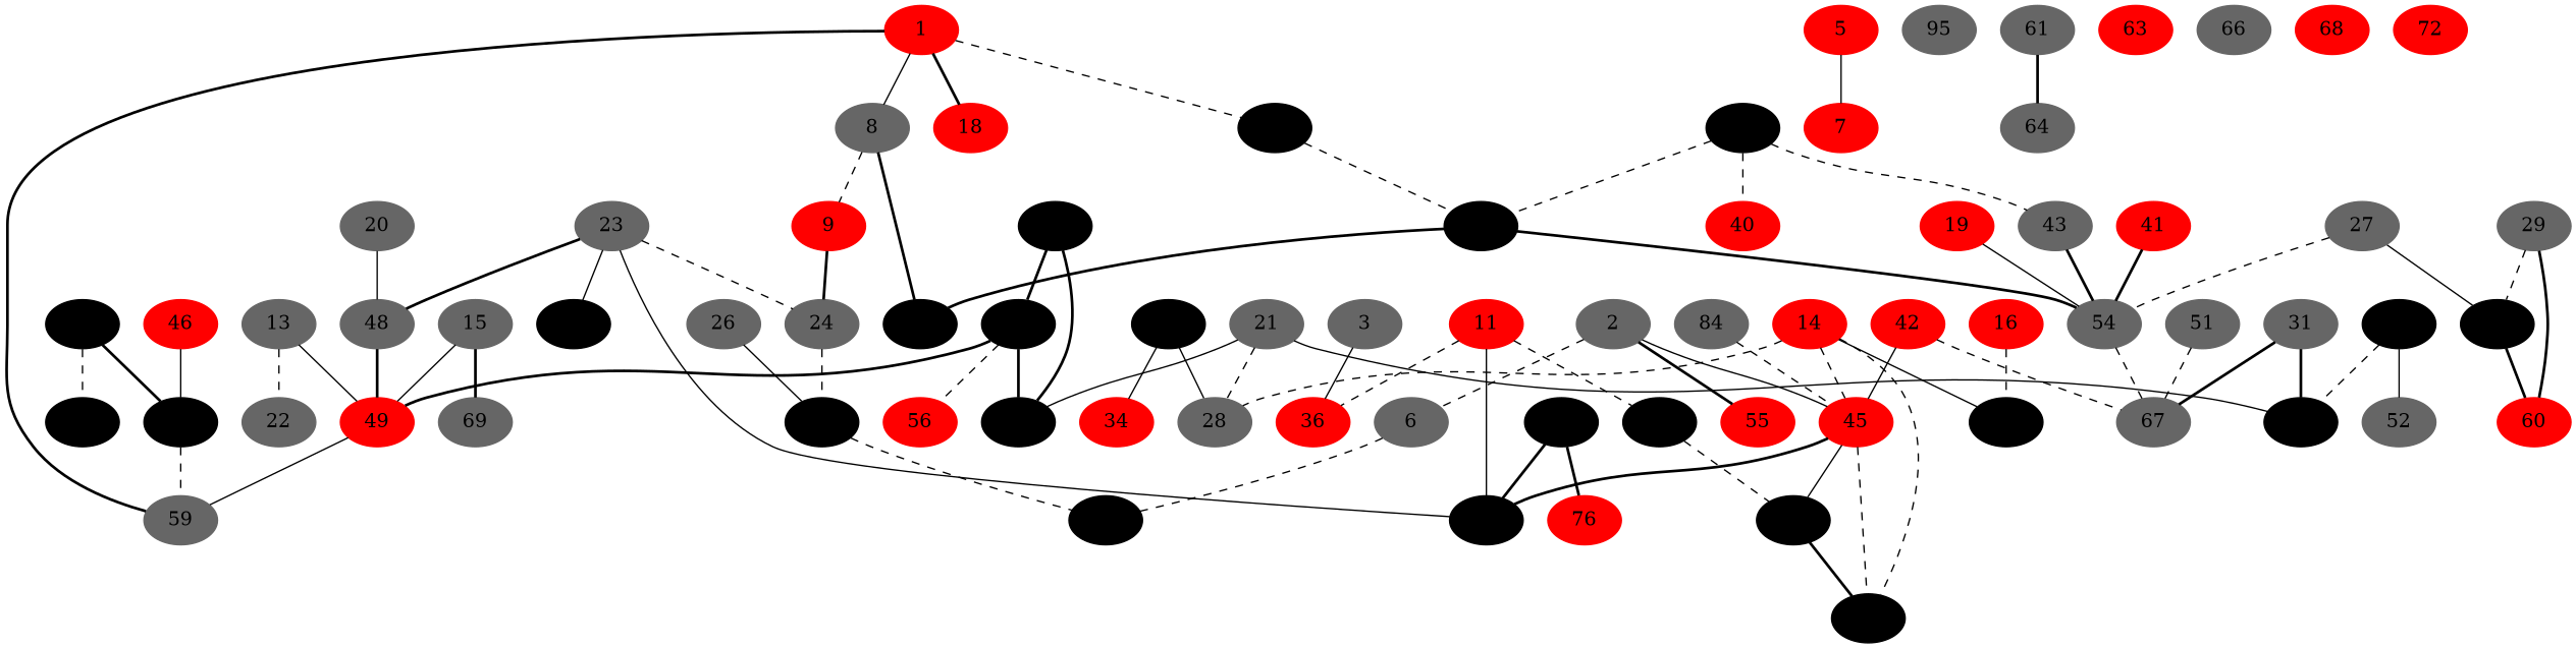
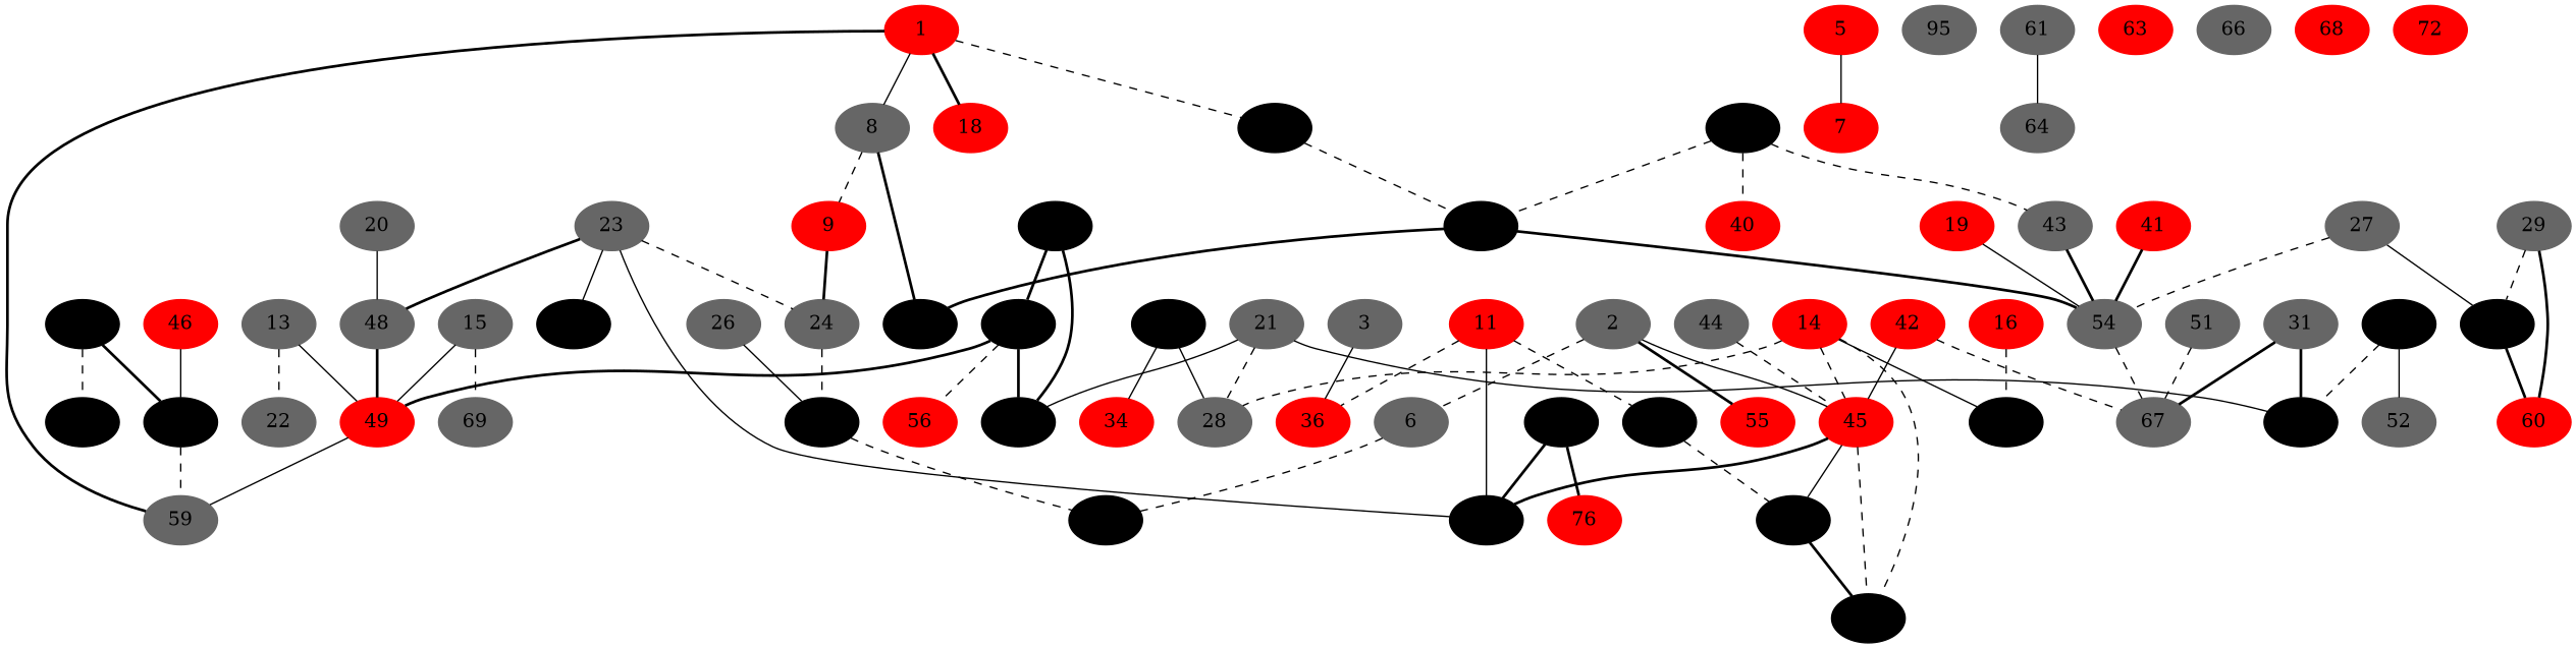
  graph {
    node [color=gray40 style=filled]
    edge [style=dashed]
    1 [color=red]
    8
    18 [color=red]
    33 [color=black]
    59
    9 [color=red]
    70 [color=black]
    53 [color=black]
    2
    6
    45 [color=red]
    55 [color=red]
    58 [color=black]
    62 [color=black]
    73 [color=black]
    65 [color=black]
    36 [color=red]
    3
    4 [color=black]
    32 [color=black]
    74 [color=black]
    49 [color=red]
    56 [color=red]
    5 [color=red]
    7 [color=red]
    24
    37 [color=black]
    10 [color=black]
    52
    75 [color=black]
    11 [color=red]
    39 [color=black]
    12 [color=black]
    28
    34 [color=red]
    13
    22
    14 [color=red]
    30 [color=black]
    15
    69
    16 [color=red]
    17 [color=black]
    50 [color=black]
    57 [color=black]
    19 [color=red]
    54
    67
    20
    48
    21
    23
    71 [color=black]
    n54 [label=95]
    26
    27
    35 [color=black]
    60 [color=red]
    29
    31
    38 [color=black]
    40 [color=red]
    43
    41 [color=red]
    42 [color=red]
-   44 [label=84]
+   44
    46 [color=red]
    47 [color=black]
    76 [color=red]
    51
    61
    64
    63 [color=red]
    66
    68 [color=red]
    72 [color=red]
    1 -- 8 [style=solid]
    1 -- 18 [style=bold]
    1 -- 33
    1 -- 59 [style=bold]
    8 -- 9
    8 -- 70 [style=bold]
    33 -- 53
    9 -- 24 [style=bold]
    53 -- 70 [style=bold]
    53 -- 54 [style=bold]
    2 -- 6
    2 -- 45 [style=solid]
    2 -- 55 [style=bold]
    6 -- 58
    45 -- 62 [style=bold]
    45 -- 73
    45 -- 65 [style=solid]
    65 -- 73 [style=bold]
    3 -- 36 [style=solid]
    4 -- 32 [style=bold]
    4 -- 74 [style=bold]
    32 -- 74 [style=bold]
    32 -- 49 [style=bold]
    32 -- 56
    49 -- 59 [style=solid]
    5 -- 7 [style=solid]
    24 -- 37
    37 -- 58
    10 -- 52 [style=solid]
    10 -- 75
    11 -- 62 [style=solid]
    11 -- 36
    11 -- 39
    39 -- 65
    12 -- 28 [style=solid]
    12 -- 34 [style=solid]
    13 -- 49 [style=solid]
    13 -- 22
    14 -- 45
    14 -- 73
    14 -- 28
    14 -- 30 [style=solid]
    15 -- 49 [style=solid]
-   15 -- 69 [style=bold]
+   15 -- 69
    16 -- 30
    17 -- 50 [style=bold]
    17 -- 57
    50 -- 59
    19 -- 54 [style=solid]
    54 -- 67
    20 -- 48 [style=solid]
    48 -- 49 [style=bold]
    21 -- 74 [style=solid]
    21 -- 75 [style=solid]
    21 -- 28
    23 -- 62 [style=solid]
    23 -- 24
    23 -- 48 [style=bold]
    23 -- 71 [style=solid]
    26 -- 37 [style=solid]
    27 -- 54
    27 -- 35 [style=solid]
    35 -- 60 [style=bold]
    29 -- 35
    29 -- 60 [style=bold]
    31 -- 75 [style=bold]
    31 -- 67 [style=bold]
    38 -- 53
    38 -- 40
    38 -- 43
    43 -- 54 [style=bold]
    41 -- 54 [style=bold]
    42 -- 45 [style=solid]
    42 -- 67
    44 -- 45
    46 -- 50 [style=solid]
    47 -- 62 [style=bold]
    47 -- 76 [style=bold]
    51 -- 67
-   61 -- 64 [style=bold]
+   61 -- 64 [style=solid]
  }
